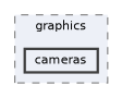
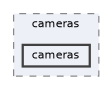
  digraph {
    compound=true
    rankdir=LR
    n1 [color=grey25 fillcolor="#edf0f7" fontname=Helvetica fontsize=10 height=0.2 label=cameras shape=box style="filled,bold" width=0.4]
    subgraph cluster_1 {
      bgcolor="#edf0f7"
      fontname=Helvetica
      fontsize=10
-     label=graphics
+     label=cameras
      pencolor=grey50
      style="filled,dashed"
      n1
    }
  }
